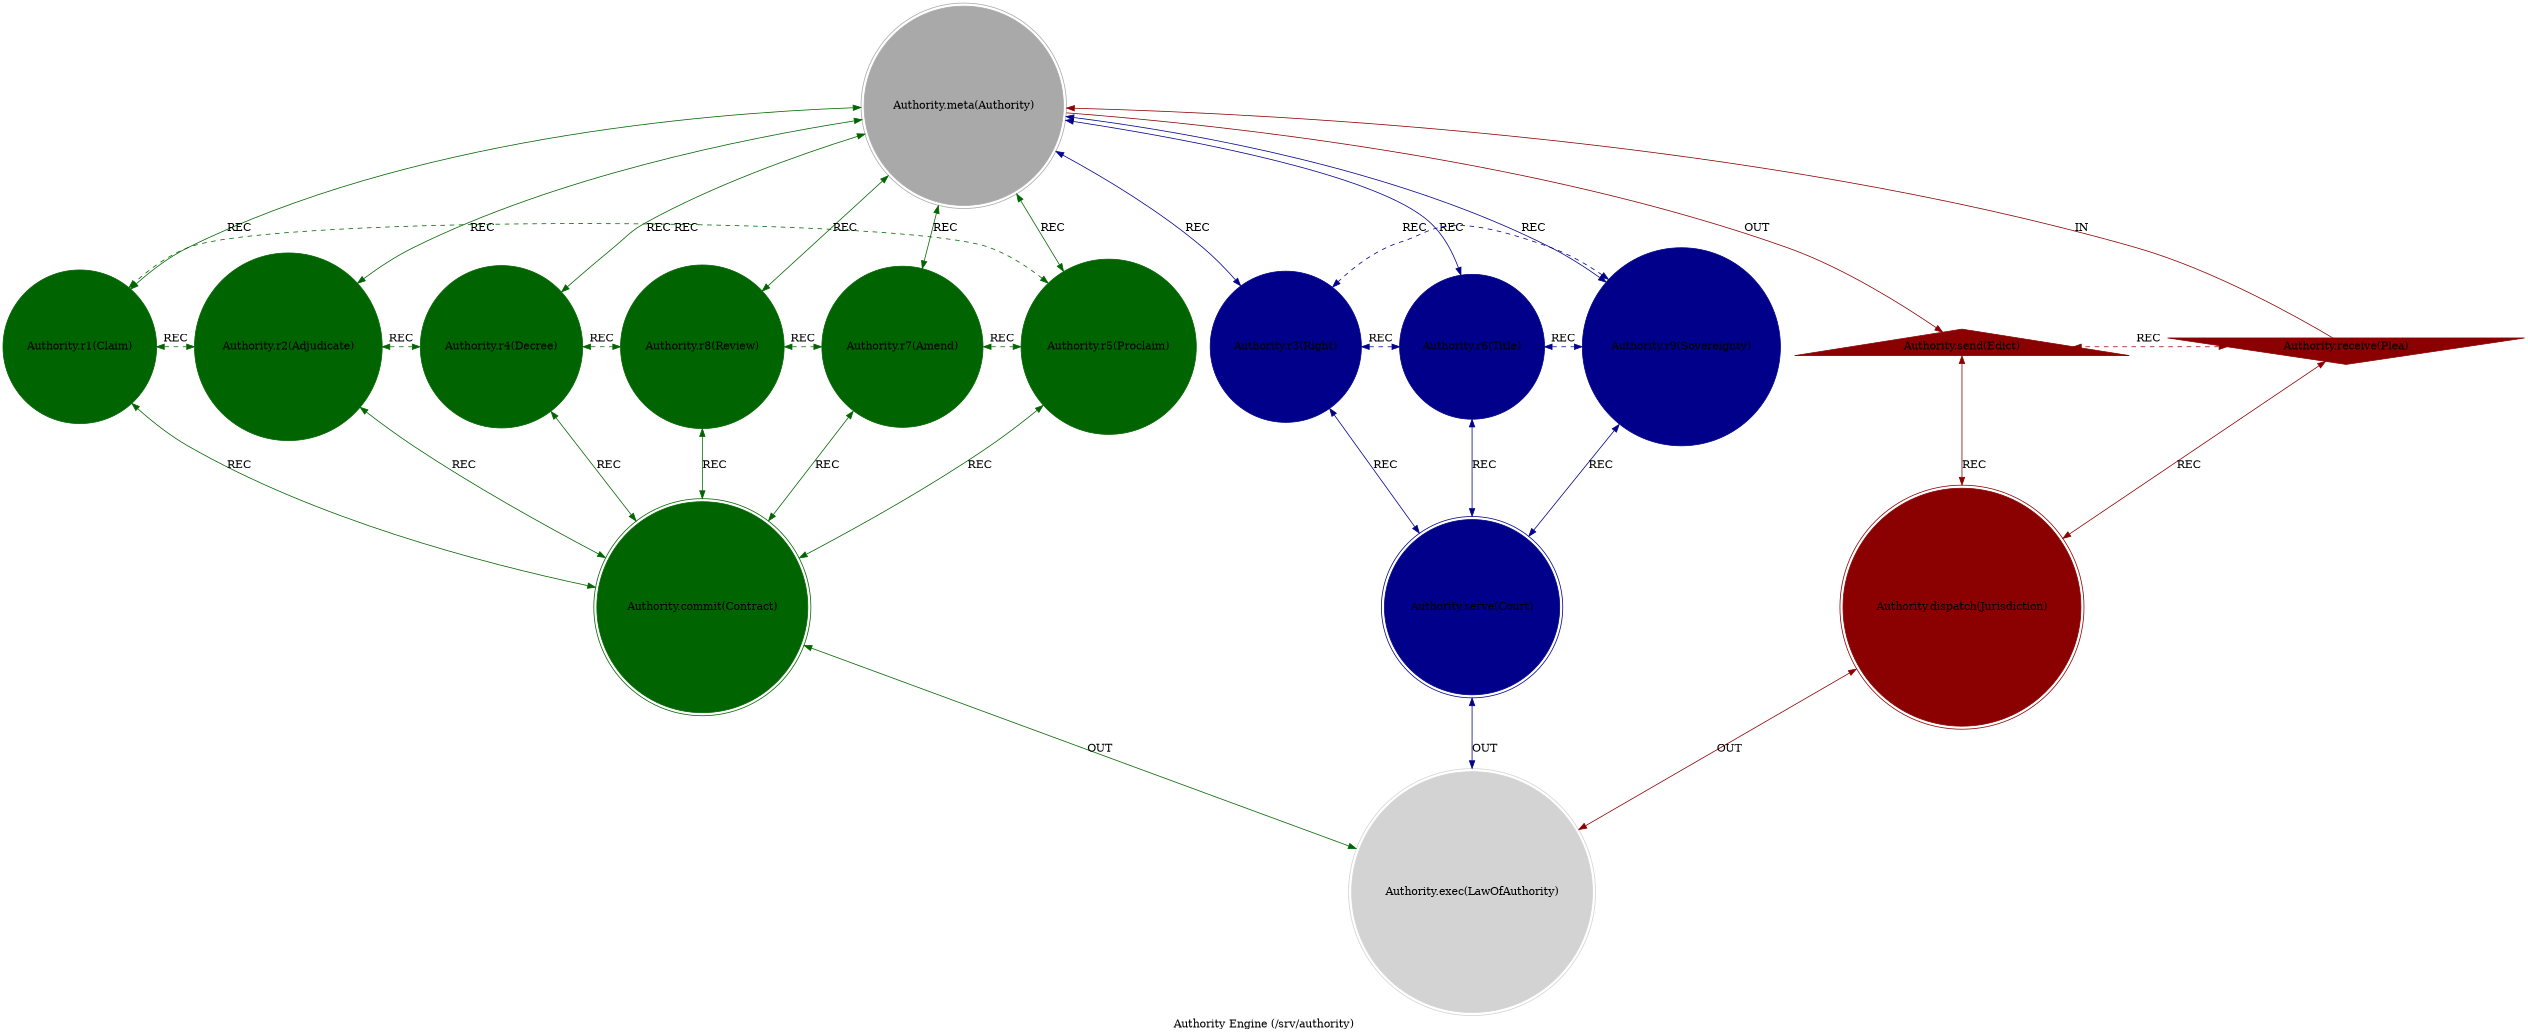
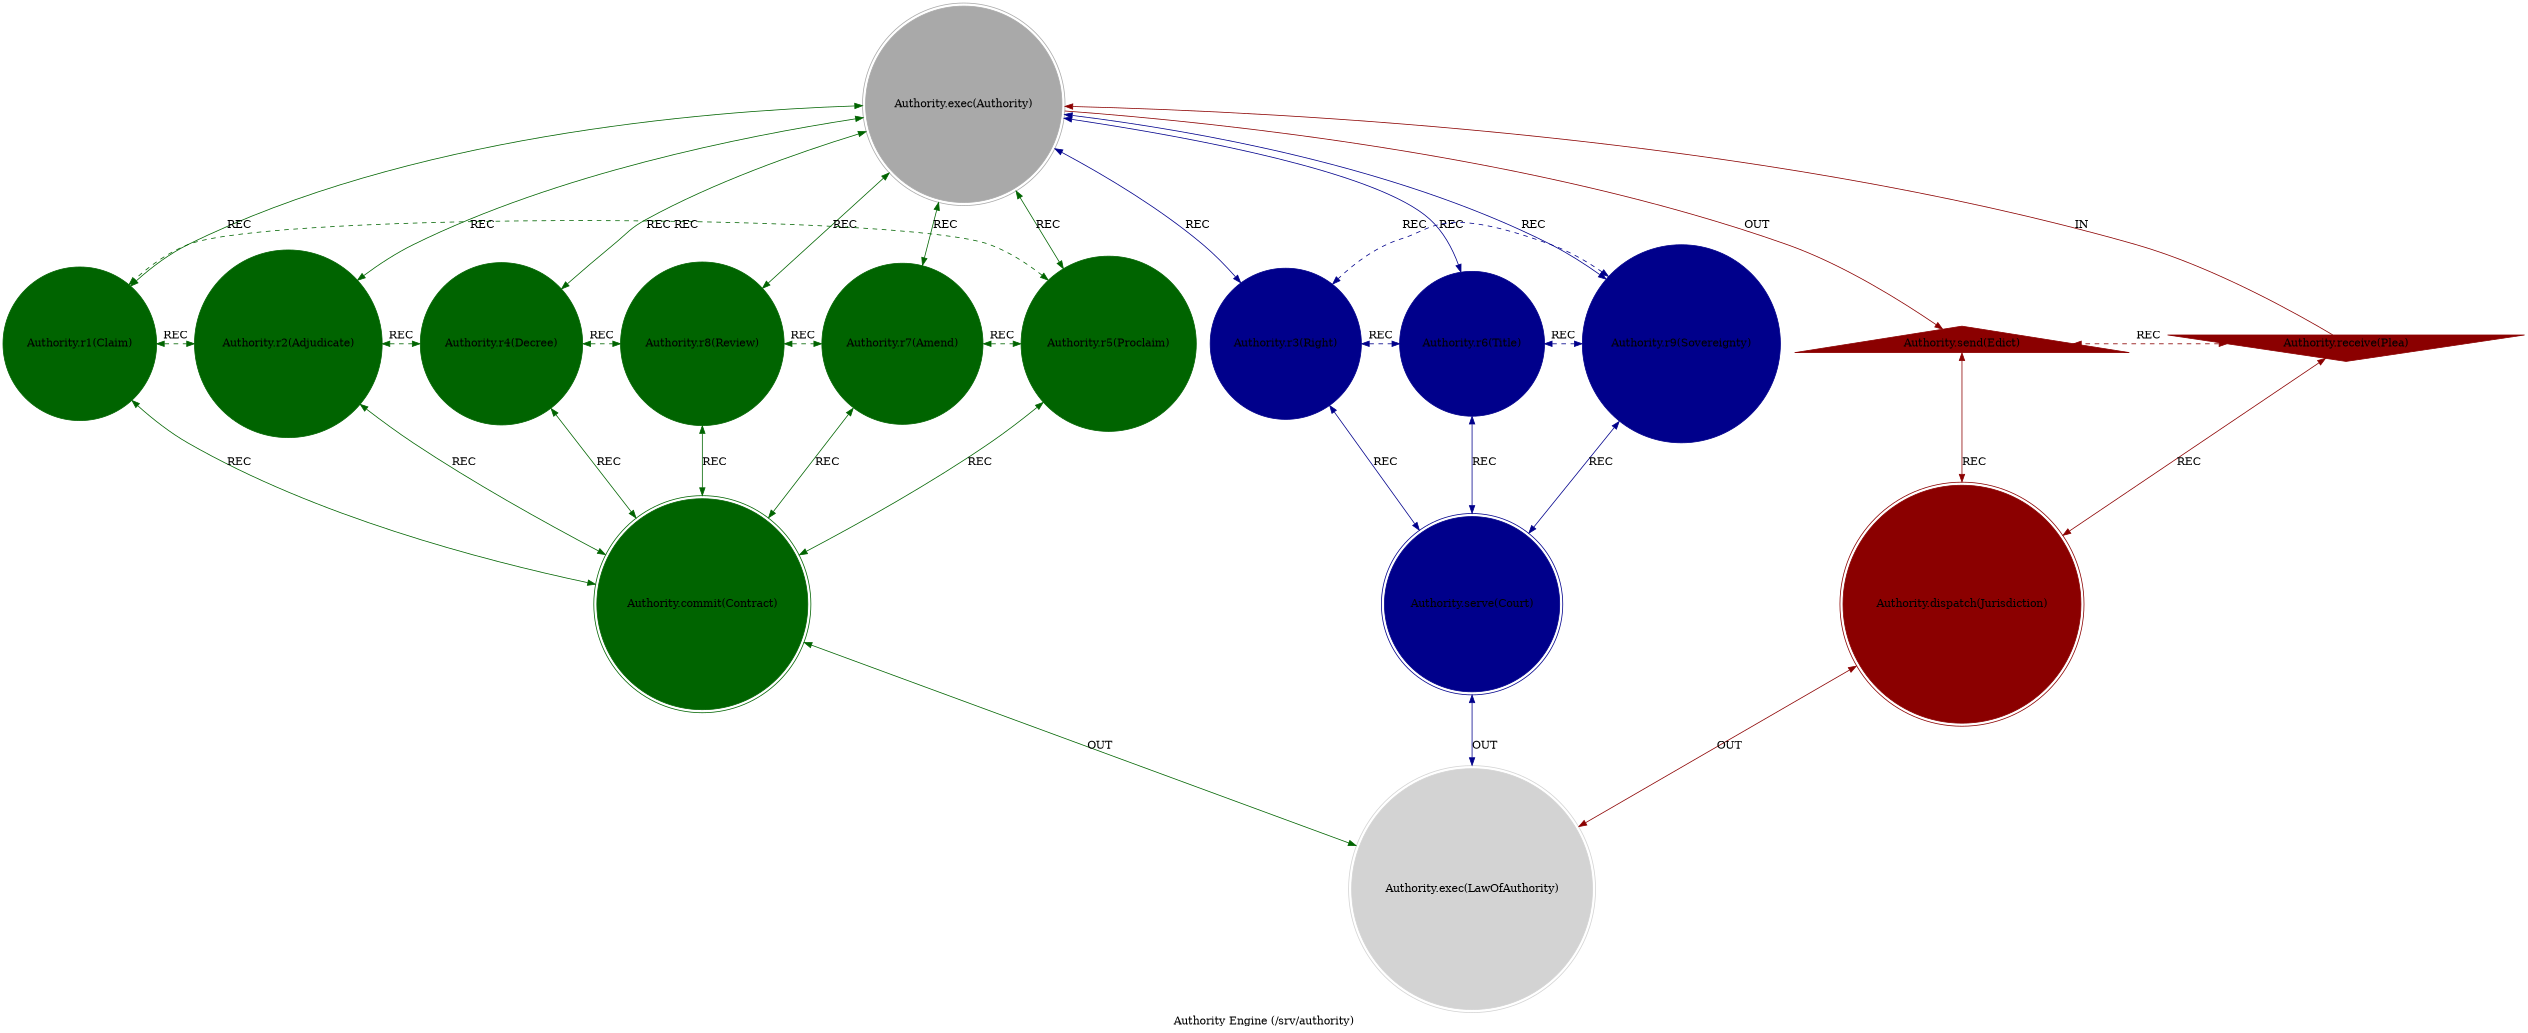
  strict digraph {
    color=lightgray
    label="Authority Engine (/srv/authority)"
    style=filled
    node [color=darkgreen shape=circle style=filled]
    edge [color=darkgreen dir=both]
-   n1 [color=darkgray label="Authority.meta(Authority)" shape=doublecircle]
+   n1 [color=darkgray label="Authority.exec(Authority)" shape=doublecircle]
    n2 [label="Authority.r1(Claim)"]
    n3 [label="Authority.r2(Adjudicate)"]
    n4 [label="Authority.r4(Decree)"]
    n5 [label="Authority.r8(Review)"]
    n6 [label="Authority.r7(Amend)"]
    n7 [label="Authority.r5(Proclaim)"]
    n8 [color=darkblue label="Authority.r3(Right)"]
    n9 [color=darkblue label="Authority.r6(Title)"]
    n10 [color=darkblue label="Authority.r9(Sovereignty)"]
    n11 [color=darkred label="Authority.send(Edict)" shape=triangle]
    n12 [label="Authority.commit(Contract)" shape=doublecircle]
    n13 [color=darkblue label="Authority.serve(Court)" shape=doublecircle]
    n14 [color=darkred label="Authority.receive(Plea)" shape=invtriangle]
    n15 [color=darkred label="Authority.dispatch(Jurisdiction)" shape=doublecircle]
    n16 [color=lightgray label="Authority.exec(LawOfAuthority)" shape=doublecircle]
    n1 -> n2 [label=REC]
    n1 -> n3 [label=REC]
    n1 -> n4 [label=REC]
    n1 -> n5 [label=REC]
    n1 -> n6 [label=REC]
    n1 -> n7 [label=REC]
    n1 -> n8 [color=darkblue label=REC]
    n1 -> n9 [color=darkblue label=REC]
    n1 -> n10 [color=darkblue label=REC]
    n1 -> n11 [color=darkred label=OUT dir=""]
    n2 -> n3 [constraint=false label=REC style=dashed]
    n2 -> n12 [label=REC]
    n3 -> n4 [constraint=false label=REC style=dashed]
    n3 -> n12 [label=REC]
    n4 -> n5 [constraint=false label=REC style=dashed]
    n4 -> n12 [label=REC]
    n5 -> n6 [constraint=false label=REC style=dashed]
    n5 -> n12 [label=REC]
    n6 -> n7 [constraint=false label=REC style=dashed]
    n6 -> n12 [label=REC]
    n7 -> n2 [constraint=false label=REC style=dashed]
    n7 -> n12 [label=REC]
    n8 -> n9 [color=darkblue constraint=false label=REC style=dashed]
    n8 -> n13 [color=darkblue label=REC]
    n9 -> n10 [color=darkblue constraint=false label=REC style=dashed]
    n9 -> n13 [color=darkblue label=REC]
    n10 -> n8 [color=darkblue constraint=false label=REC style=dashed]
    n10 -> n13 [color=darkblue label=REC]
    n11 -> n15 [color=darkred label=REC]
    n12 -> n16 [label=OUT]
    n13 -> n16 [color=darkblue label=OUT]
    n14 -> n1 [color=darkred constraint=false label=IN dir=""]
    n14 -> n11 [color=darkred constraint=false label=REC style=dashed]
    n14 -> n15 [color=darkred label=REC]
    n15 -> n16 [color=darkred label=OUT]
  }
